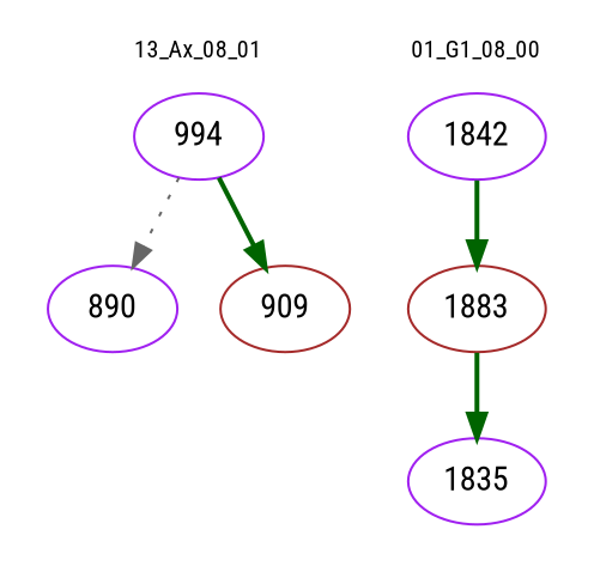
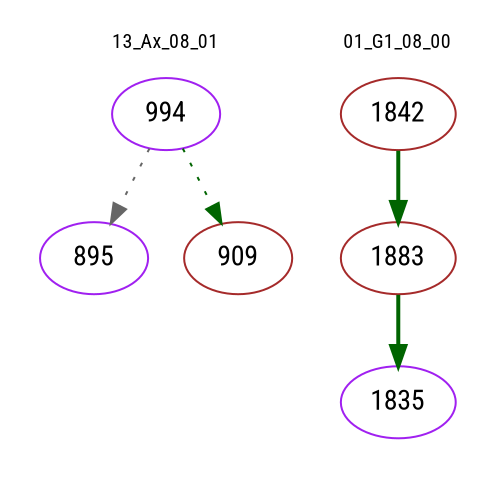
  digraph {
    fontname="Roboto Condensed"
    node [color=purple fontname="Roboto Condensed"]
    edge [color=darkgreen fontname="Roboto Condensed" style=dotted]
    n1 [label=994]
-   n2 [label=890]
+   n2 [label=895]
    n3 [color=brown label=909]
-   n4 [label=1842]
+   n4 [color=brown label=1842]
    n5 [label=1835]
    n6 [color=brown label=1883]
    subgraph cluster_1 {
      color=white
      fontsize=10
      label="13_Ax_08_01"
      n1
      n2
      n3
    }
    subgraph cluster_2 {
      color=white
      fontsize=10
      label="01_G1_08_00"
      n4
      n5
      n6
    }
    n1 -> n2 [color=gray40]
-   n1 -> n3 [style=bold]
+   n1 -> n3
    n4 -> n6 [style=bold]
    n6 -> n5 [style=bold]
  }
